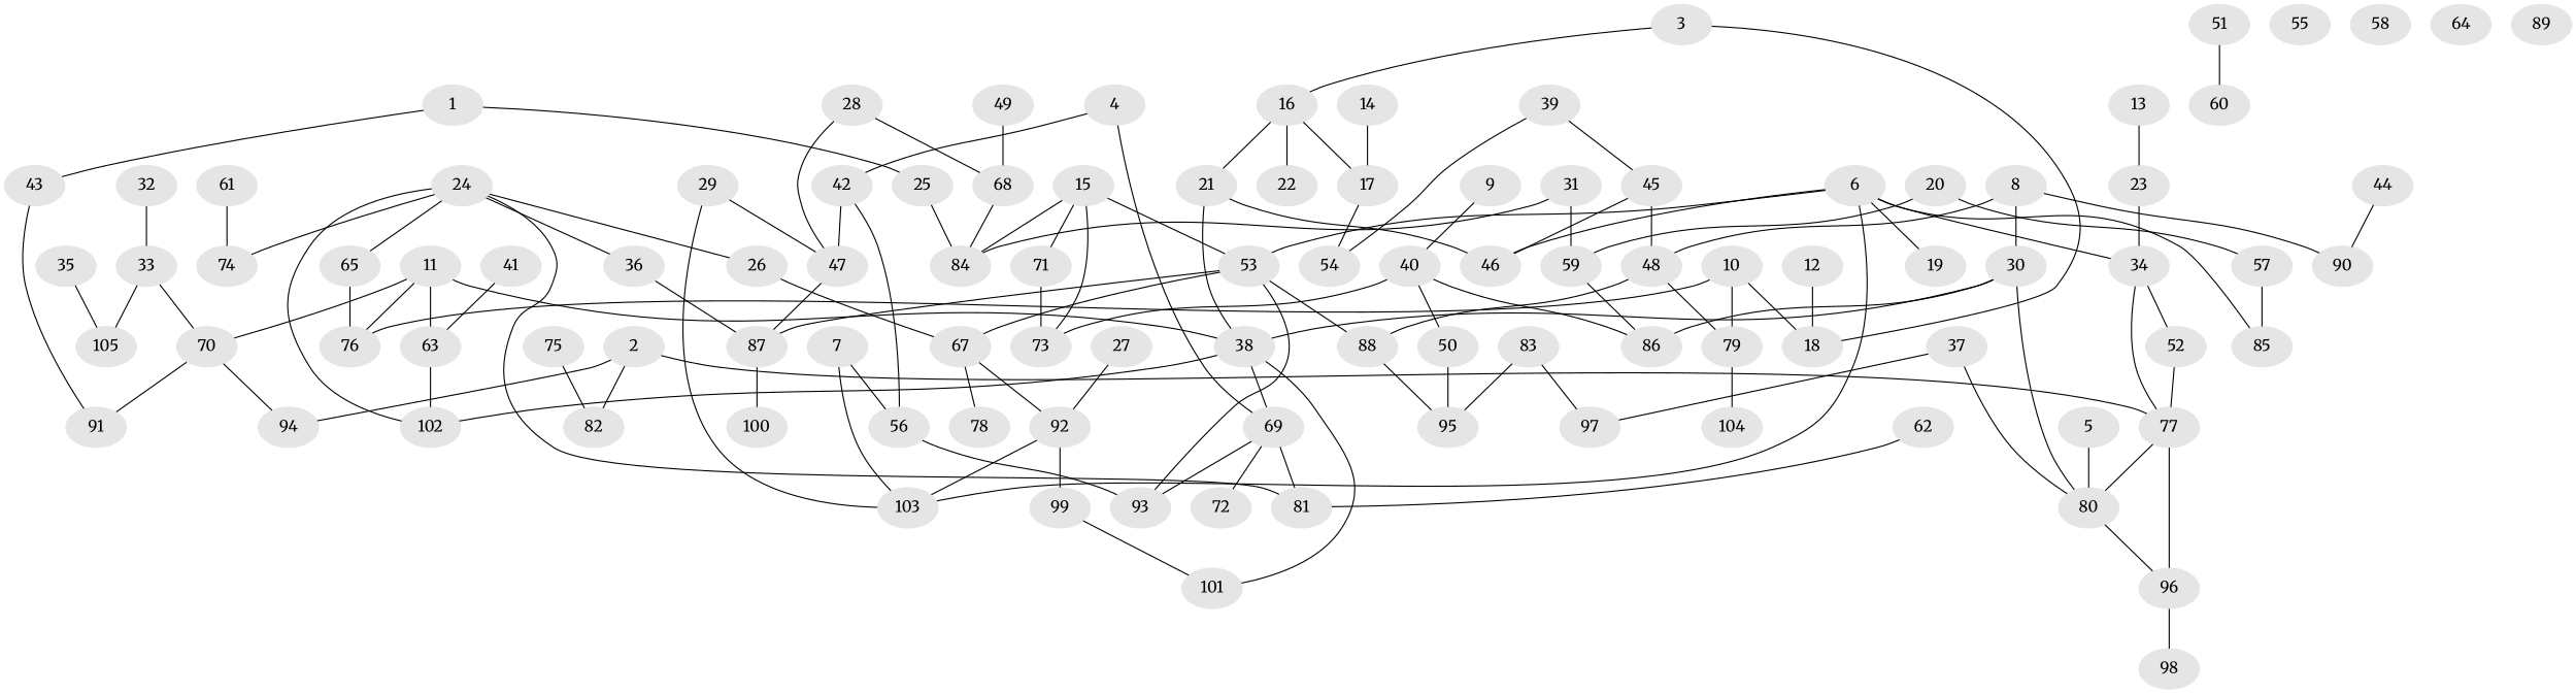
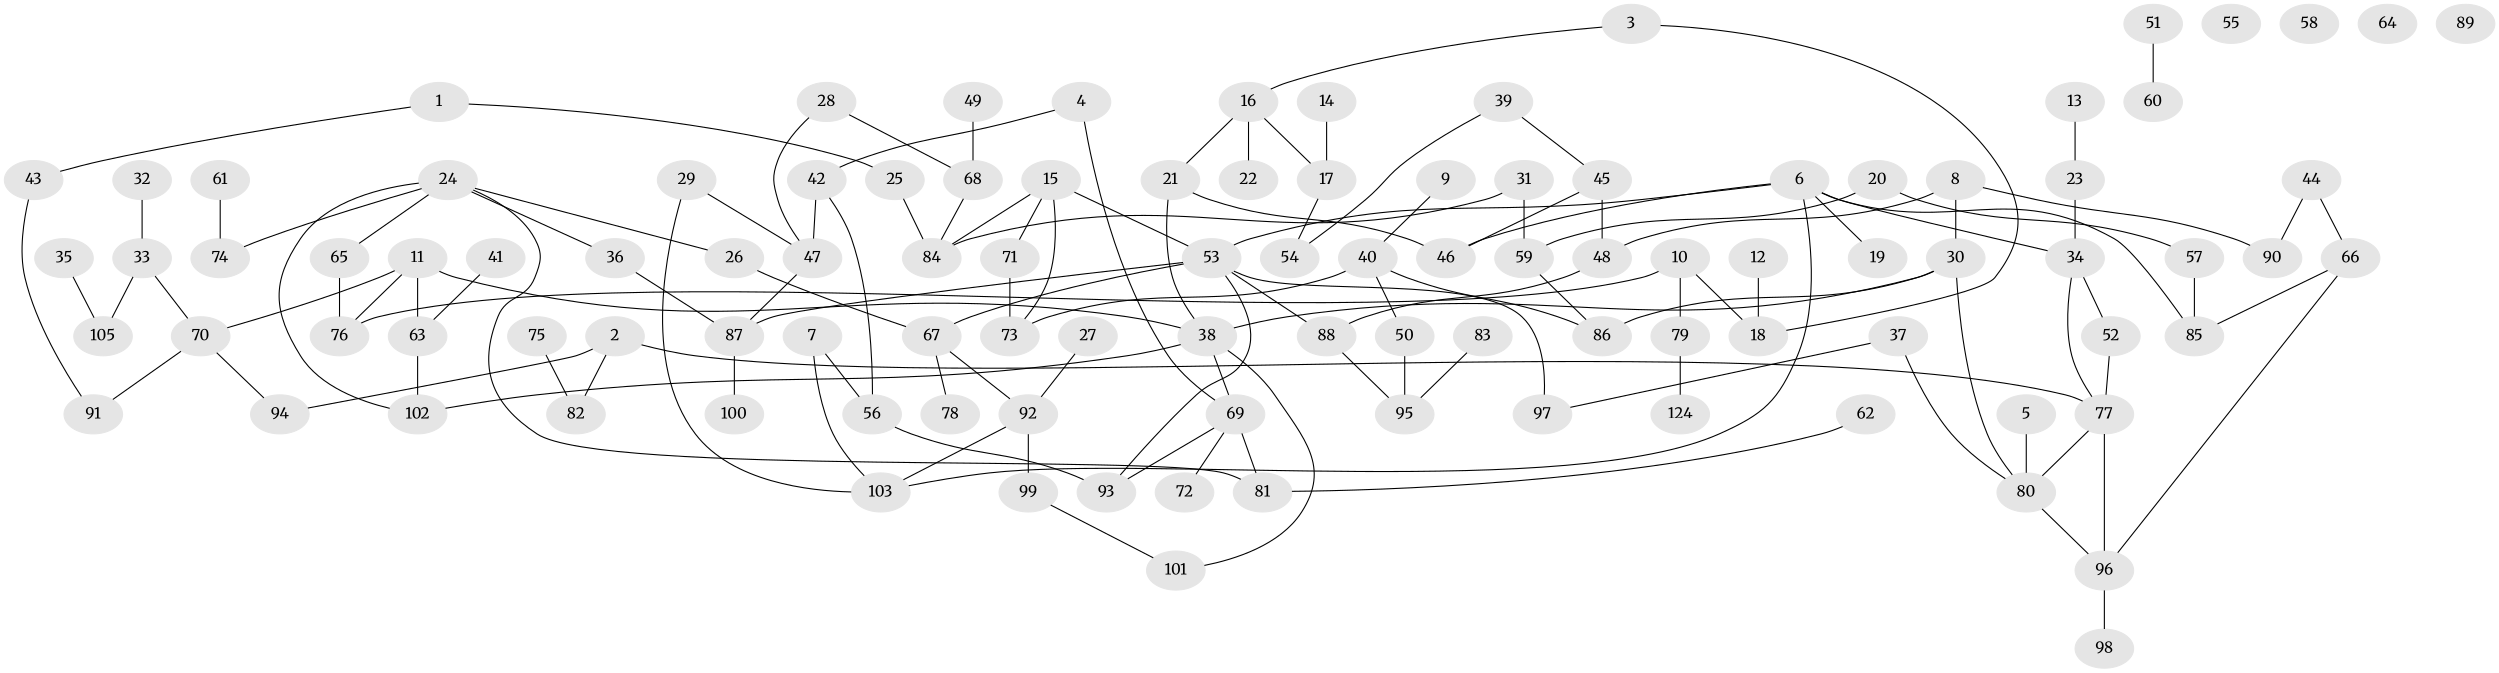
  graph {
    fontname=Merriweather
    node [color=gray90 fontname=Merriweather style=filled]
    edge [fontname=Merriweather]
    1
    25
    43
    84
    91
    2
    77
    82
    94
    80
    96
    3
    16
    18
    17
    21
    22
    4
    42
    69
    56
    47
    81
    93
    72
    5
    6
    19
    34
    46
    53
    85
    103
    52
    87
    97
    88
    67
    79
-   104
+   104 [label=124]
    7
    8
    30
    48
    90
    38
    86
    9
    40
    73
    50
    10
    76
    11
    63
    70
    31
    59
    102
    101
    12
    13
    23
    14
    54
    15
    71
    20
    57
    24
    26
    36
    65
    74
    27
    92
    99
    28
    68
    29
    32
    33
    105
    35
    100
    37
    39
    45
    95
    41
    44
+   66
    49
    51
    60
    78
    55
    58
    61
    62
    64
    98
    75
    83
    89
    1 -- 25
    1 -- 43
    25 -- 84
    43 -- 91
    2 -- 77
    2 -- 82
    2 -- 94
    77 -- 80
    77 -- 96
    80 -- 96
    96 -- 98
    3 -- 16
    3 -- 18
    16 -- 17
    16 -- 21
    16 -- 22
    17 -- 54
    21 -- 46
    21 -- 38
    4 -- 42
    4 -- 69
    42 -- 56
    42 -- 47
    69 -- 81
    69 -- 93
    69 -- 72
    56 -- 93
    47 -- 87
    5 -- 80
    6 -- 19
    6 -- 34
    6 -- 46
    6 -- 53
    6 -- 85
    6 -- 103
    34 -- 77
    34 -- 52
    53 -- 93
    53 -- 87
-   83 -- 97
+   53 -- 97
    53 -- 88
    53 -- 67
    52 -- 77
    87 -- 100
    88 -- 95
    67 -- 92
    67 -- 78
    79 -- 104
    7 -- 56
    7 -- 103
    8 -- 30
    8 -- 48
    8 -- 90
    30 -- 80
    30 -- 38
    30 -- 86
    48 -- 88
-   48 -- 79
    38 -- 69
    38 -- 102
    38 -- 101
    9 -- 40
    40 -- 86
    40 -- 73
    40 -- 50
    50 -- 95
    10 -- 18
    10 -- 79
    10 -- 76
    11 -- 38
    11 -- 76
    11 -- 63
    11 -- 70
    63 -- 102
    70 -- 91
    70 -- 94
    31 -- 84
    31 -- 59
    59 -- 86
    12 -- 18
    13 -- 23
    23 -- 34
    14 -- 17
    15 -- 84
    15 -- 53
    15 -- 73
    15 -- 71
    71 -- 73
    20 -- 59
    20 -- 57
    57 -- 85
    24 -- 81
    24 -- 102
    24 -- 26
    24 -- 36
    24 -- 65
    24 -- 74
    26 -- 67
    36 -- 87
    65 -- 76
    27 -- 92
    92 -- 103
    92 -- 99
    99 -- 101
    28 -- 47
    28 -- 68
    68 -- 84
    29 -- 47
    29 -- 103
    32 -- 33
    33 -- 70
    33 -- 105
    35 -- 105
    37 -- 80
    37 -- 97
    39 -- 54
    39 -- 45
    45 -- 46
    45 -- 48
    41 -- 63
    44 -- 90
+   44 -- 66
+   66 -- 96
+   66 -- 85
    49 -- 68
    51 -- 60
    61 -- 74
    62 -- 81
    75 -- 82
    83 -- 95
  }
